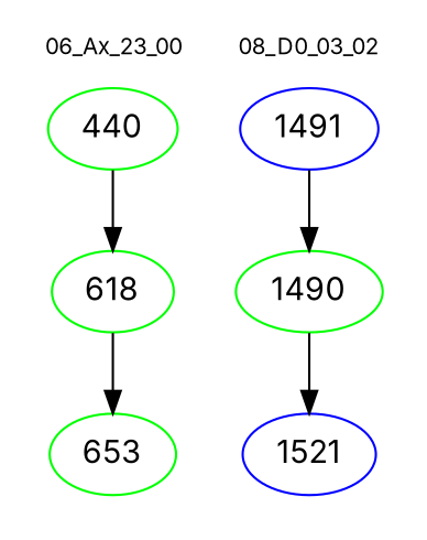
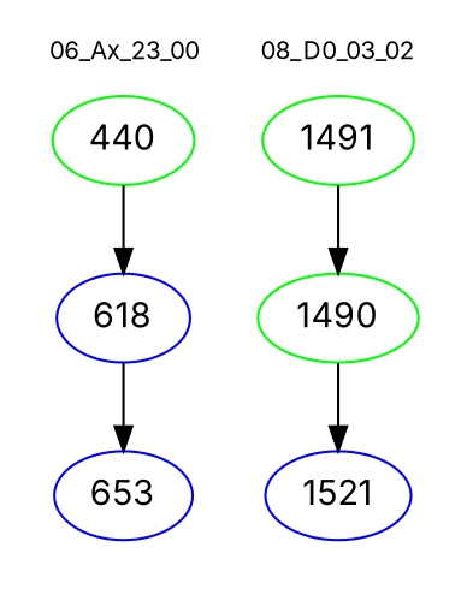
  digraph {
    fontname=Inter
    node [color=green fontname=Inter]
    edge [color=black fontname=Inter]
    n1 [label=440]
-   n2 [label=618]
-   n3 [label=653]
-   n4 [color=blue label=1491]
+   n2 [color=blue label=618]
+   n3 [color=blue label=653]
+   n4 [label=1491]
    n5 [label=1490]
    n6 [color=blue label=1521]
    subgraph cluster_1 {
      color=white
      fontsize=10
      label="06_Ax_23_00"
      n1
      n2
      n3
    }
    subgraph cluster_2 {
      color=white
      fontsize=10
      label="08_D0_03_02"
      n4
      n5
      n6
    }
    n1 -> n2
    n2 -> n3
    n4 -> n5
    n5 -> n6
  }
